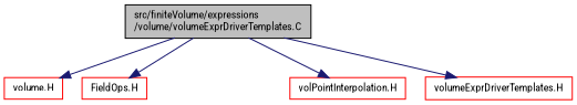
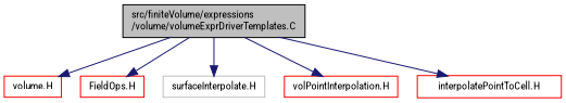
  digraph {
    fontname="Roboto Condensed"
    node [color=red fontname="Roboto Condensed" fontsize=10 shape=record]
    edge [color=midnightblue fontname="Roboto Condensed" fontsize=10 labelfontname=Helvetica labelfontsize=10 style=solid]
    n1 [color=black fillcolor=grey75 fontcolor=black height=0.2 label="src/finiteVolume/expressions\l/volume/volumeExprDriverTemplates.C" style=filled width=0.4]
    n2 [height=0.2 label="volume.H" width=0.4]
    n3 [height=0.2 label="FieldOps.H" width=0.4]
+   n4 [color=grey75 height=0.2 label="surfaceInterpolate.H" width=0.4]
    n5 [height=0.2 label="volPointInterpolation.H" width=0.4]
-   n6 [height=0.2 label="volumeExprDriverTemplates.H" width=0.4]
+   n6 [height=0.2 label="interpolatePointToCell.H" width=0.4]
    n1 -> n2
    n1 -> n3
+   n1 -> n4
    n1 -> n5
    n1 -> n6
  }
